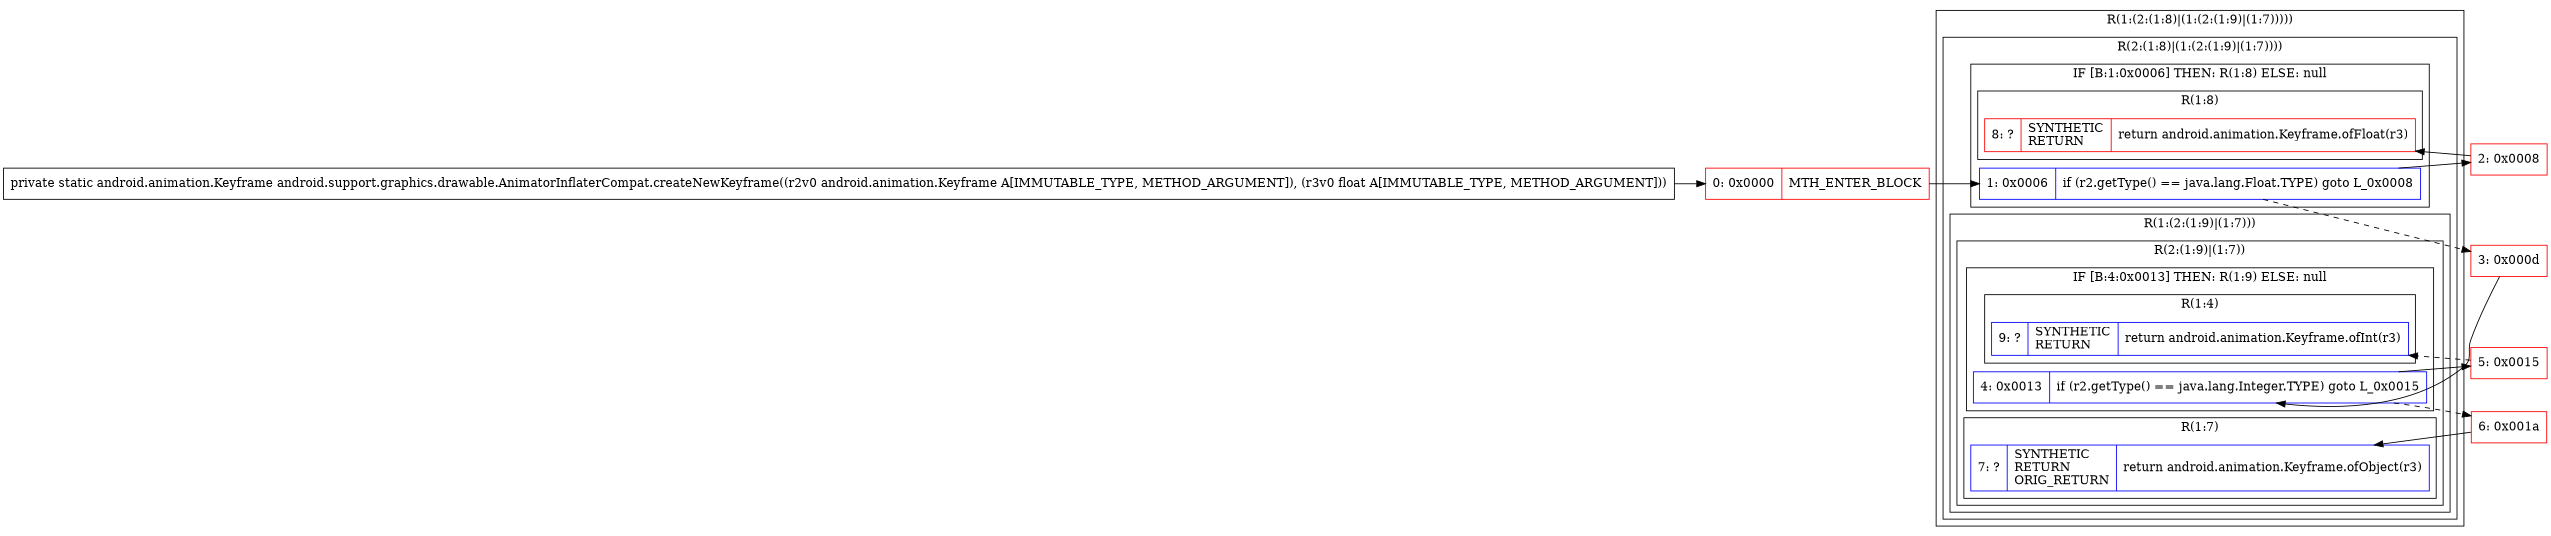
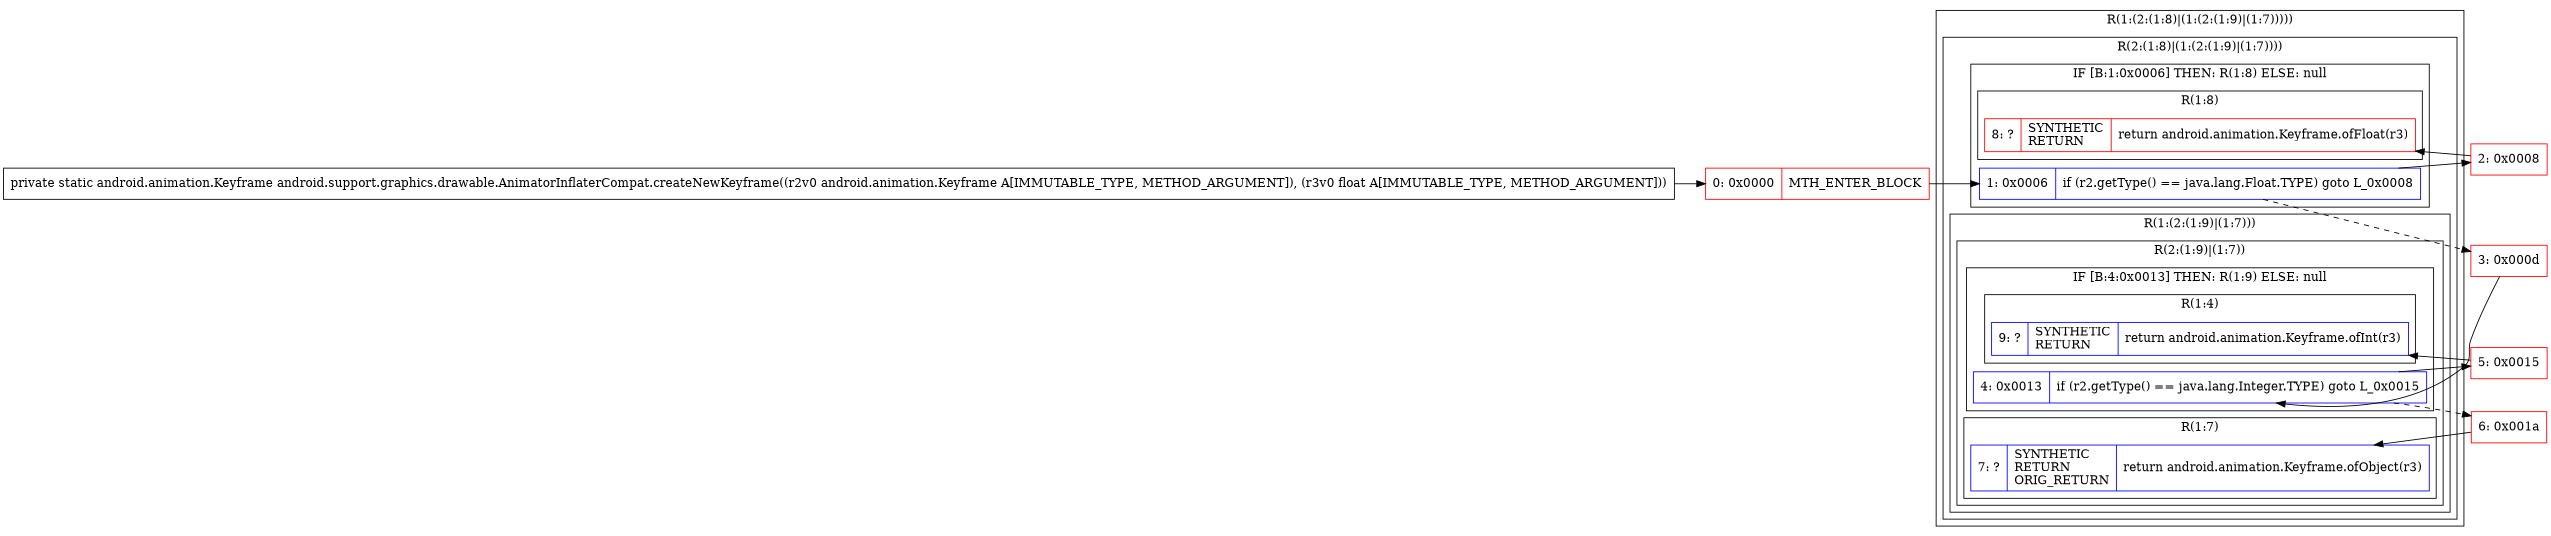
  digraph {
    rankdir=LR
    node [color=red shape=record]
    n1 [label="{8\:\ ?|SYNTHETIC\lRETURN\l|return android.animation.Keyframe.ofFloat(r3)\l}"]
    n2 [color=blue label="{1\:\ 0x0006|if (r2.getType() == java.lang.Float.TYPE) goto L_0x0008\l}"]
    n3 [color=blue label="{9\:\ ?|SYNTHETIC\lRETURN\l|return android.animation.Keyframe.ofInt(r3)\l}"]
    n4 [color=blue label="{4\:\ 0x0013|if (r2.getType() == java.lang.Integer.TYPE) goto L_0x0015\l}"]
    n5 [color=blue label="{7\:\ ?|SYNTHETIC\lRETURN\lORIG_RETURN\l|return android.animation.Keyframe.ofObject(r3)\l}"]
    n6 [label="{2\:\ 0x0008}"]
    n7 [label="{3\:\ 0x000d}"]
    n8 [label="{5\:\ 0x0015}"]
    n9 [label="{6\:\ 0x001a}"]
    n10 [label="{0\:\ 0x0000|MTH_ENTER_BLOCK\l}"]
    n11 [label="{private static android.animation.Keyframe android.support.graphics.drawable.AnimatorInflaterCompat.createNewKeyframe((r2v0 android.animation.Keyframe A[IMMUTABLE_TYPE, METHOD_ARGUMENT]), (r3v0 float A[IMMUTABLE_TYPE, METHOD_ARGUMENT])) }" color=""]
    subgraph cluster_1 {
      label="R(1:(2:(1:8)|(1:(2:(1:9)|(1:7)))))"
      subgraph cluster_2 {
        label="R(2:(1:8)|(1:(2:(1:9)|(1:7))))"
        subgraph cluster_3 {
          label="IF [B:1:0x0006] THEN: R(1:8) ELSE: null"
          n2
          subgraph cluster_4 {
            label="R(1:8)"
            n1
          }
        }
        subgraph cluster_5 {
          label="R(1:(2:(1:9)|(1:7)))"
          subgraph cluster_6 {
            label="R(2:(1:9)|(1:7))"
            subgraph cluster_7 {
              label="IF [B:4:0x0013] THEN: R(1:9) ELSE: null"
              n4
              subgraph cluster_8 {
                label="R(1:4)"
                n3
              }
            }
            subgraph cluster_9 {
              label="R(1:7)"
              n5
            }
          }
        }
      }
    }
    n2 -> n6
    n2 -> n7 [style=dashed]
    n4 -> n8
    n4 -> n9 [style=dashed]
    n6 -> n1
    n7 -> n4
-   n8 -> n3 [style=dashed]
+   n8 -> n3
    n9 -> n5
    n10 -> n2
    n11 -> n10
  }
